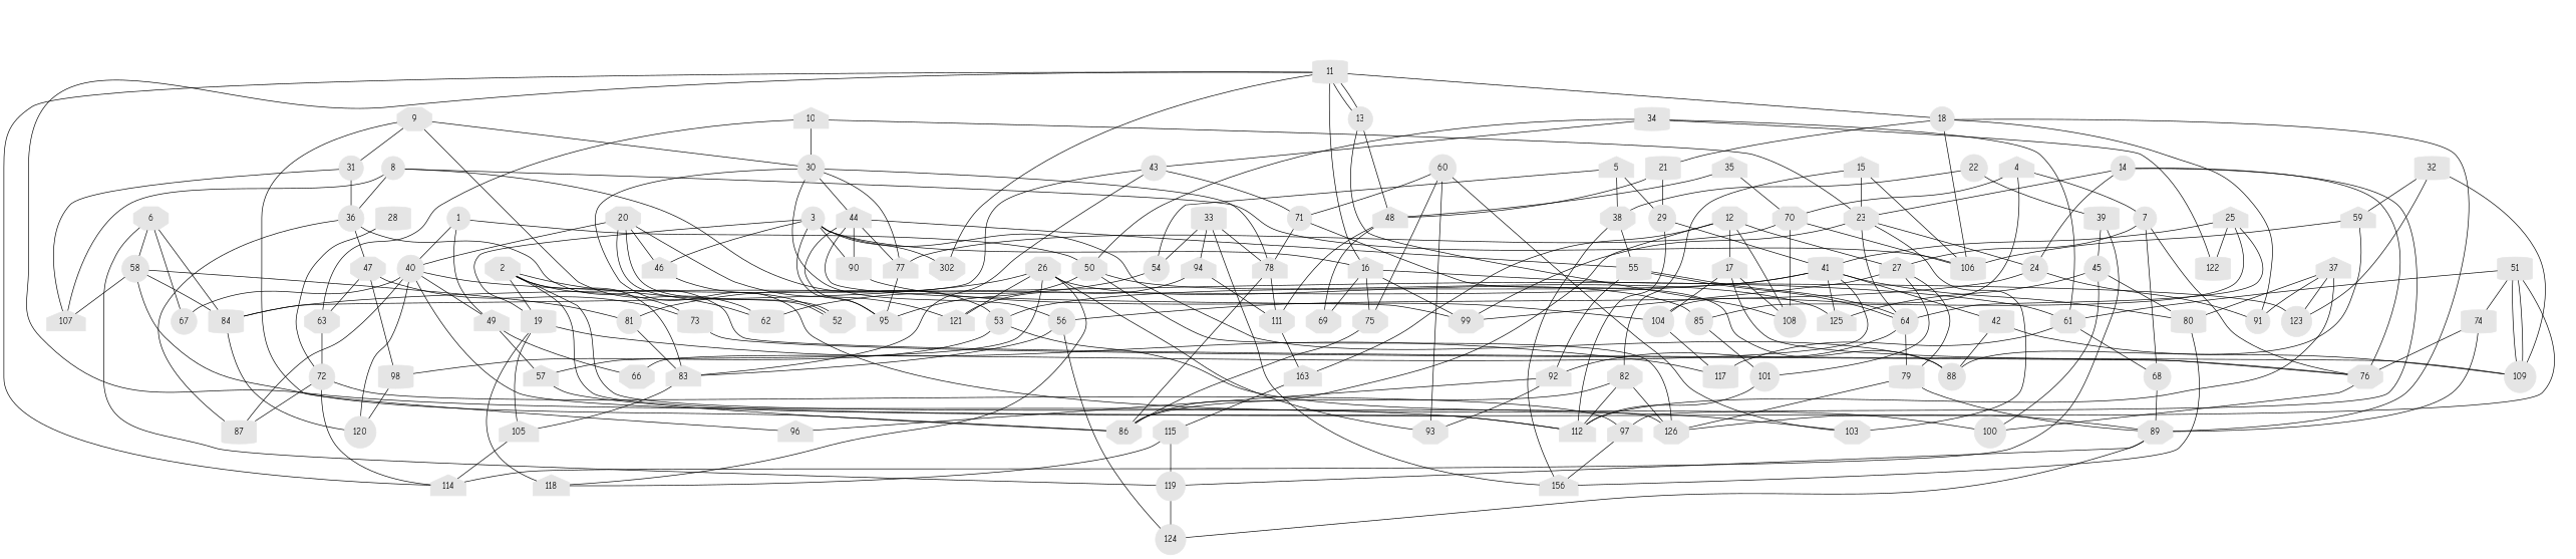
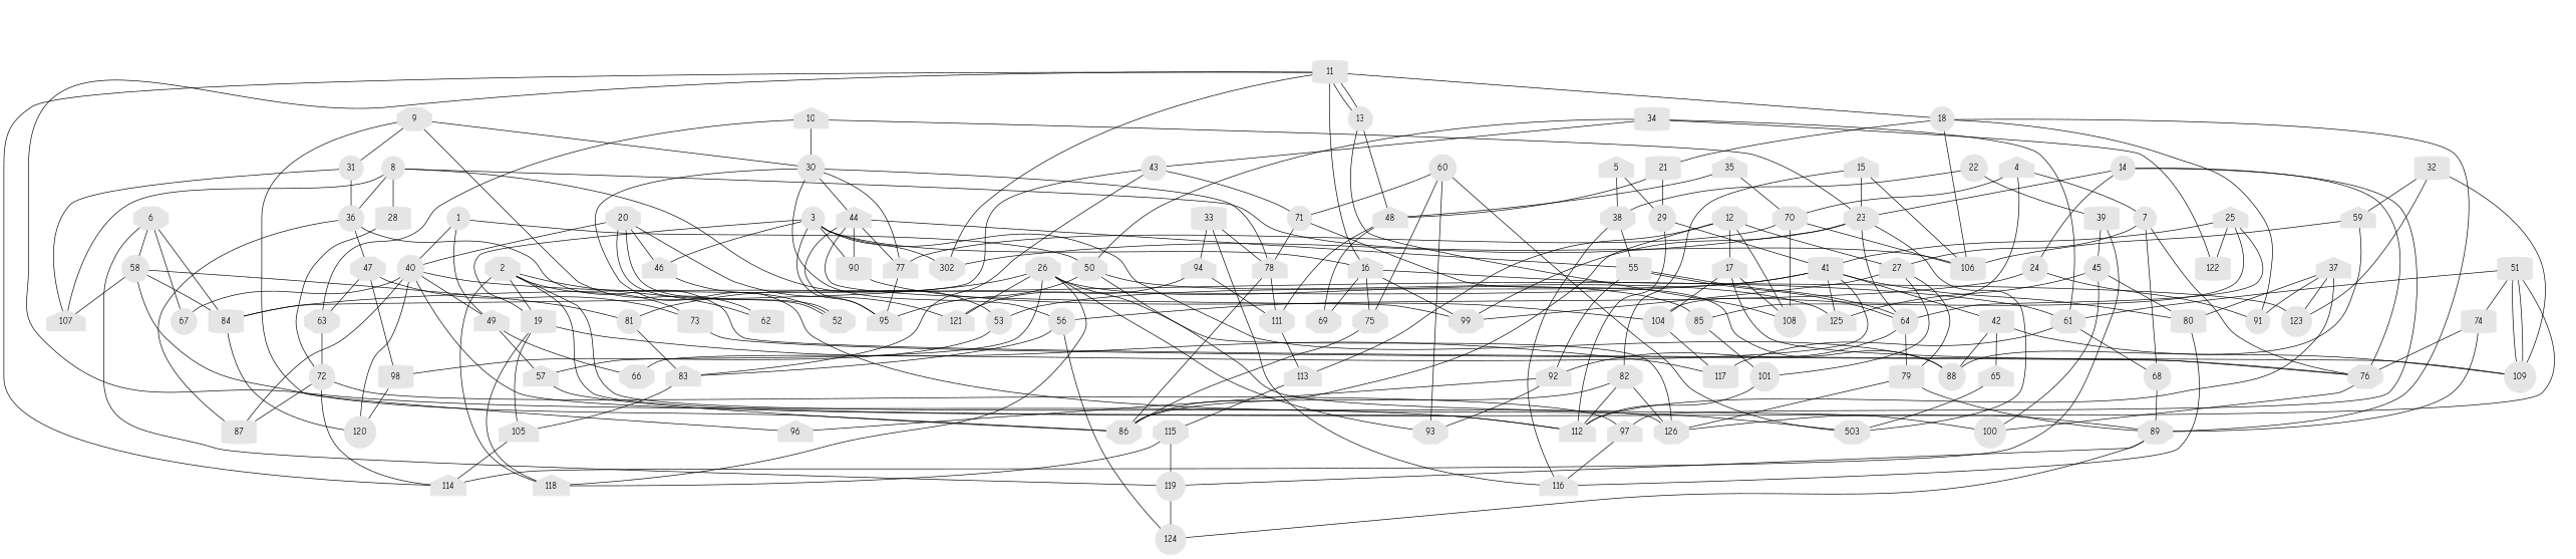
  graph {
    fontname="Comic Neue"
    node [color=gray90 fontname="Comic Neue" shape=circle style=filled]
    edge [fontname="Comic Neue"]
    1
    40
    49 [shape=house]
    50 [shape=octagon]
    67
    89 [shape=octagon]
    61 [shape=octagon]
    87 [shape=cylinder]
    120
    57 [shape=house]
    66 [shape=octagon]
    126 [shape=octagon]
    95 [shape=house]
    125 [shape=house]
    2 [shape=octagon]
    19 [shape=cylinder]
    62 [shape=cylinder]
    73 [shape=cylinder]
    112 [shape=house]
    118 [shape=house]
    105 [shape=house]
    117 [shape=cylinder]
    76 [shape=octagon]
    3
    16 [shape=house]
    46 [shape=house]
    88
    90 [shape=cylinder]
    n29 [label=302 shape=octagon]
    69 [shape=octagon]
    75 [shape=octagon]
    99 [shape=octagon]
    123
    52 [shape=octagon]
    104
    4 [shape=house]
    7
    70 [shape=octagon]
    27 [shape=house]
    68
    106 [shape=cylinder]
    108
    77 [shape=house]
    5 [shape=house]
    29
    38 [shape=octagon]
-   54
    41 [shape=cylinder]
-   116 [shape=house label=156]
+   116 [shape=house]
    55 [shape=cylinder]
    6 [shape=octagon]
    58
    84 [shape=cylinder]
    119
    107 [shape=house]
    86 [shape=octagon]
    81
    124
    79 [shape=cylinder]
    101
    100
    28 [shape=cylinder]
    8
    36
    53
    72
    109
    47 [shape=octagon]
    98 [shape=cylinder]
    9 [shape=octagon]
    30
    31
    96 [shape=house]
-   103 [shape=octagon]
+   103 [shape=octagon label=503]
    56
    44 [shape=house]
    78 [shape=house]
    10 [shape=house]
    23 [shape=octagon]
    63 [shape=octagon]
    64
    11 [shape=cylinder]
    13
    18
    114 [shape=house]
    48 [shape=house]
    21 [shape=cylinder]
    91
    12 [shape=octagon]
    17 [shape=house]
-   113 [shape=house label=163]
+   113 [shape=house]
    115 [shape=octagon]
    111 [shape=octagon]
    14
    24
    97 [shape=house]
    15 [shape=house]
    82 [shape=octagon]
    20 [shape=octagon]
    121 [shape=house]
    22
    39 [shape=cylinder]
    45
    92 [shape=house]
    83 [shape=house]
    25 [shape=house]
    85
    122 [shape=cylinder]
    80 [shape=cylinder]
    42 [shape=cylinder]
    26 [shape=octagon]
    93 [shape=octagon]
    32 [shape=cylinder]
    59 [shape=house]
    33 [shape=cylinder]
    94 [shape=house]
    34 [shape=cylinder]
    43
    71
    35 [shape=house]
    37 [shape=house]
+   65 [shape=house]
    51 [shape=cylinder]
    74 [shape=cylinder]
    60
    1 -- 40
    1 -- 49
    1 -- 50
    40 -- 49
    40 -- 67
    40 -- 89
    40 -- 61
    40 -- 87
    40 -- 120
    49 -- 57
    49 -- 66
    50 -- 126
    50 -- 95
    50 -- 125
    89 -- 119
    89 -- 124
    61 -- 117
    61 -- 68
    57 -- 86
    2 -- 126
    2 -- 19
    2 -- 62
    2 -- 73
    2 -- 112
-   2 -- 83
+   2 -- 118
    19 -- 118
    19 -- 105
    19 -- 117
    73 -- 76
    105 -- 114
    76 -- 100
    3 -- 95
    3 -- 19
    3 -- 16
    3 -- 46
    3 -- 88
    3 -- 90
    3 -- n29
    16 -- 69
    16 -- 75
    16 -- 99
    16 -- 123
    46 -- 52
    90 -- 104
    75 -- 86
    104 -- 117
    4 -- 104
    4 -- 7
    4 -- 70
    7 -- 76
    7 -- 27
    7 -- 68
    70 -- 106
    70 -- 108
    70 -- 77
    27 -- 99
    27 -- 79
    27 -- 101
    68 -- 89
    77 -- 95
    5 -- 29
    5 -- 38
-   5 -- 54
    29 -- 112
    29 -- 41
    38 -- 116
    38 -- 55
-   54 -- 62
    41 -- 66
    41 -- 125
    41 -- 84
    41 -- 53
    41 -- 80
    41 -- 42
    55 -- 64
    55 -- 64
    55 -- 92
    6 -- 67
    6 -- 58
    6 -- 84
    6 -- 119
    58 -- 84
    58 -- 107
    58 -- 86
    58 -- 81
    84 -- 120
    119 -- 124
    81 -- 83
    79 -- 89
    79 -- 126
    101 -- 112
    28 -- 72
    8 -- 106
    8 -- 107
+   8 -- 28
    8 -- 36
    8 -- 53
    36 -- 87
    36 -- 109
    36 -- 47
    53 -- 98
    72 -- 87
    72 -- 114
    72 -- 97
    47 -- 73
    47 -- 98
    47 -- 63
    98 -- 120
    9 -- 62
    9 -- 30
    9 -- 31
    9 -- 96
    30 -- 77
    30 -- 103
    30 -- 56
    30 -- 44
    30 -- 78
    31 -- 107
    31 -- 36
    56 -- 124
    56 -- 83
    44 -- 95
    44 -- 90
    44 -- 99
    44 -- 77
    44 -- 55
    78 -- 86
    78 -- 111
    10 -- 30
    10 -- 23
    10 -- 63
-   23 -- 24
+   23 -- n29
    23 -- 99
    23 -- 103
    23 -- 64
    63 -- 72
    64 -- 79
    64 -- 92
    11 -- 112
    11 -- 16
    11 -- n29
    11 -- 13
    11 -- 13
    11 -- 18
    11 -- 114
    13 -- 108
    13 -- 48
    18 -- 89
    18 -- 106
    18 -- 21
    18 -- 91
    48 -- 69
    48 -- 111
    21 -- 29
    21 -- 48
    12 -- 27
    12 -- 108
    12 -- 86
    12 -- 17
    12 -- 113
    17 -- 76
    17 -- 104
    17 -- 108
    113 -- 115
    115 -- 118
    115 -- 119
    111 -- 113
    14 -- 76
    14 -- 23
    14 -- 24
    14 -- 97
    24 -- 56
    24 -- 91
    97 -- 116
    15 -- 106
    15 -- 23
    15 -- 82
    82 -- 126
    82 -- 112
    82 -- 86
    20 -- 40
    20 -- 46
    20 -- 52
    20 -- 52
    20 -- 121
    22 -- 38
    22 -- 39
    39 -- 114
    39 -- 45
    45 -- 125
    45 -- 100
    45 -- 80
    92 -- 96
    92 -- 93
    83 -- 105
    25 -- 41
    25 -- 64
    25 -- 85
    25 -- 122
    85 -- 101
    80 -- 116
    42 -- 88
    42 -- 109
+   42 -- 65
    26 -- 57
    26 -- 118
    26 -- 81
-   53 -- 100
+   26 -- 100
    26 -- 121
    26 -- 85
    26 -- 93
    32 -- 123
    32 -- 109
    32 -- 59
    59 -- 88
    59 -- 106
-   33 -- 54
    33 -- 116
    33 -- 78
    33 -- 94
    94 -- 111
    94 -- 121
    34 -- 50
    34 -- 61
    34 -- 122
    34 -- 43
    43 -- 84
    43 -- 83
    43 -- 71
    71 -- 88
    71 -- 78
    35 -- 70
    35 -- 48
    37 -- 112
    37 -- 123
    37 -- 91
    37 -- 80
+   65 -- 103
    51 -- 61
    51 -- 126
    51 -- 109
    51 -- 109
    51 -- 74
    74 -- 89
    74 -- 76
    60 -- 75
    60 -- 103
    60 -- 93
    60 -- 71
  }
